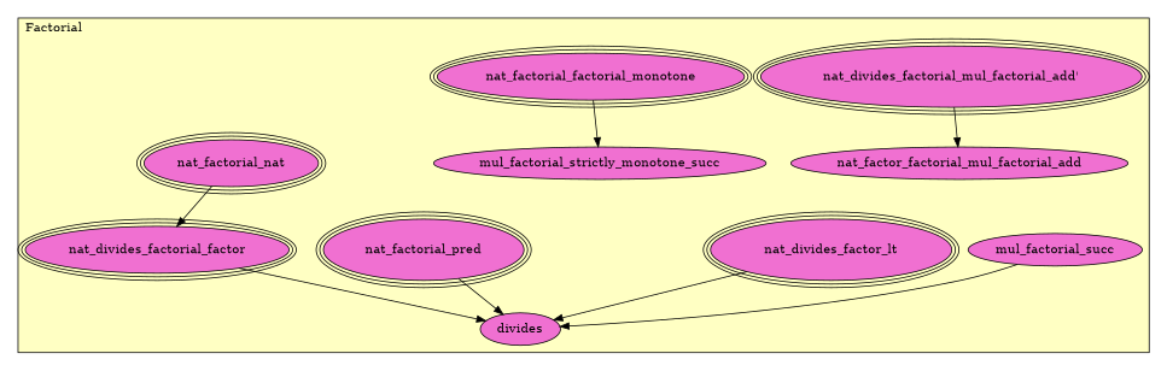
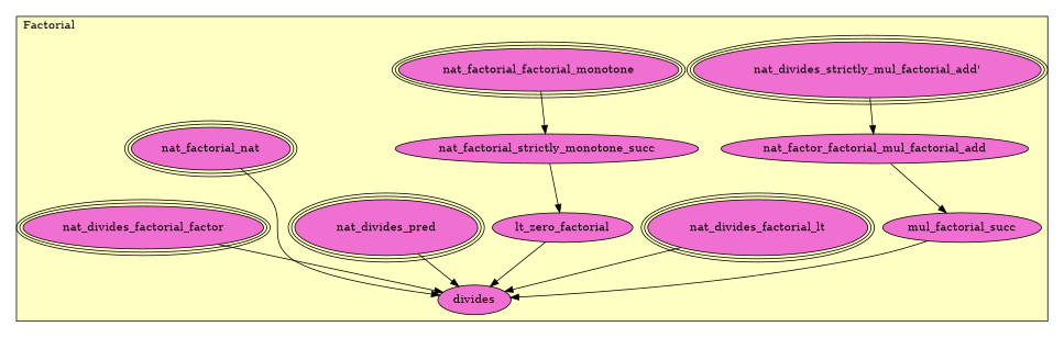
  digraph {
    node [fillcolor="#F070D1" peripheries=3 style=filled]
-   n1 [label="nat_divides_factorial_mul_factorial_add'"]
+   n1 [label="nat_divides_strictly_mul_factorial_add'"]
    n2 [label=nat_factor_factorial_mul_factorial_add peripheries=""]
-   n3 [label=nat_divides_factor_lt]
+   n3 [label=nat_divides_factorial_lt]
    n4 [label=nat_divides_factorial_factor]
    n5 [label=nat_factorial_factorial_monotone]
-   n6 [label=mul_factorial_strictly_monotone_succ peripheries=""]
-   n8 [label=nat_factorial_pred]
+   n6 [label=nat_factorial_strictly_monotone_succ peripheries=""]
+   n7 [label=lt_zero_factorial peripheries=""]
+   n8 [label=nat_divides_pred]
    n9 [label=mul_factorial_succ peripheries=""]
    n10 [label=nat_factorial_nat]
    n11 [label=divides peripheries=""]
    subgraph cluster_1 {
      fillcolor="#FFFFC3"
      label=Factorial
      labeljust=l
      style=filled
      n1
      n2
      n3
      n4
      n5
      n6
+     n7
      n8
      n9
      n10
      n11
    }
    n1 -> n2
+   n2 -> n9
    n3 -> n11
    n4 -> n11
    n5 -> n6
+   n6 -> n7
+   n7 -> n11
    n8 -> n11
    n9 -> n11
-   n10 -> n4
+   n10 -> n11
  }
